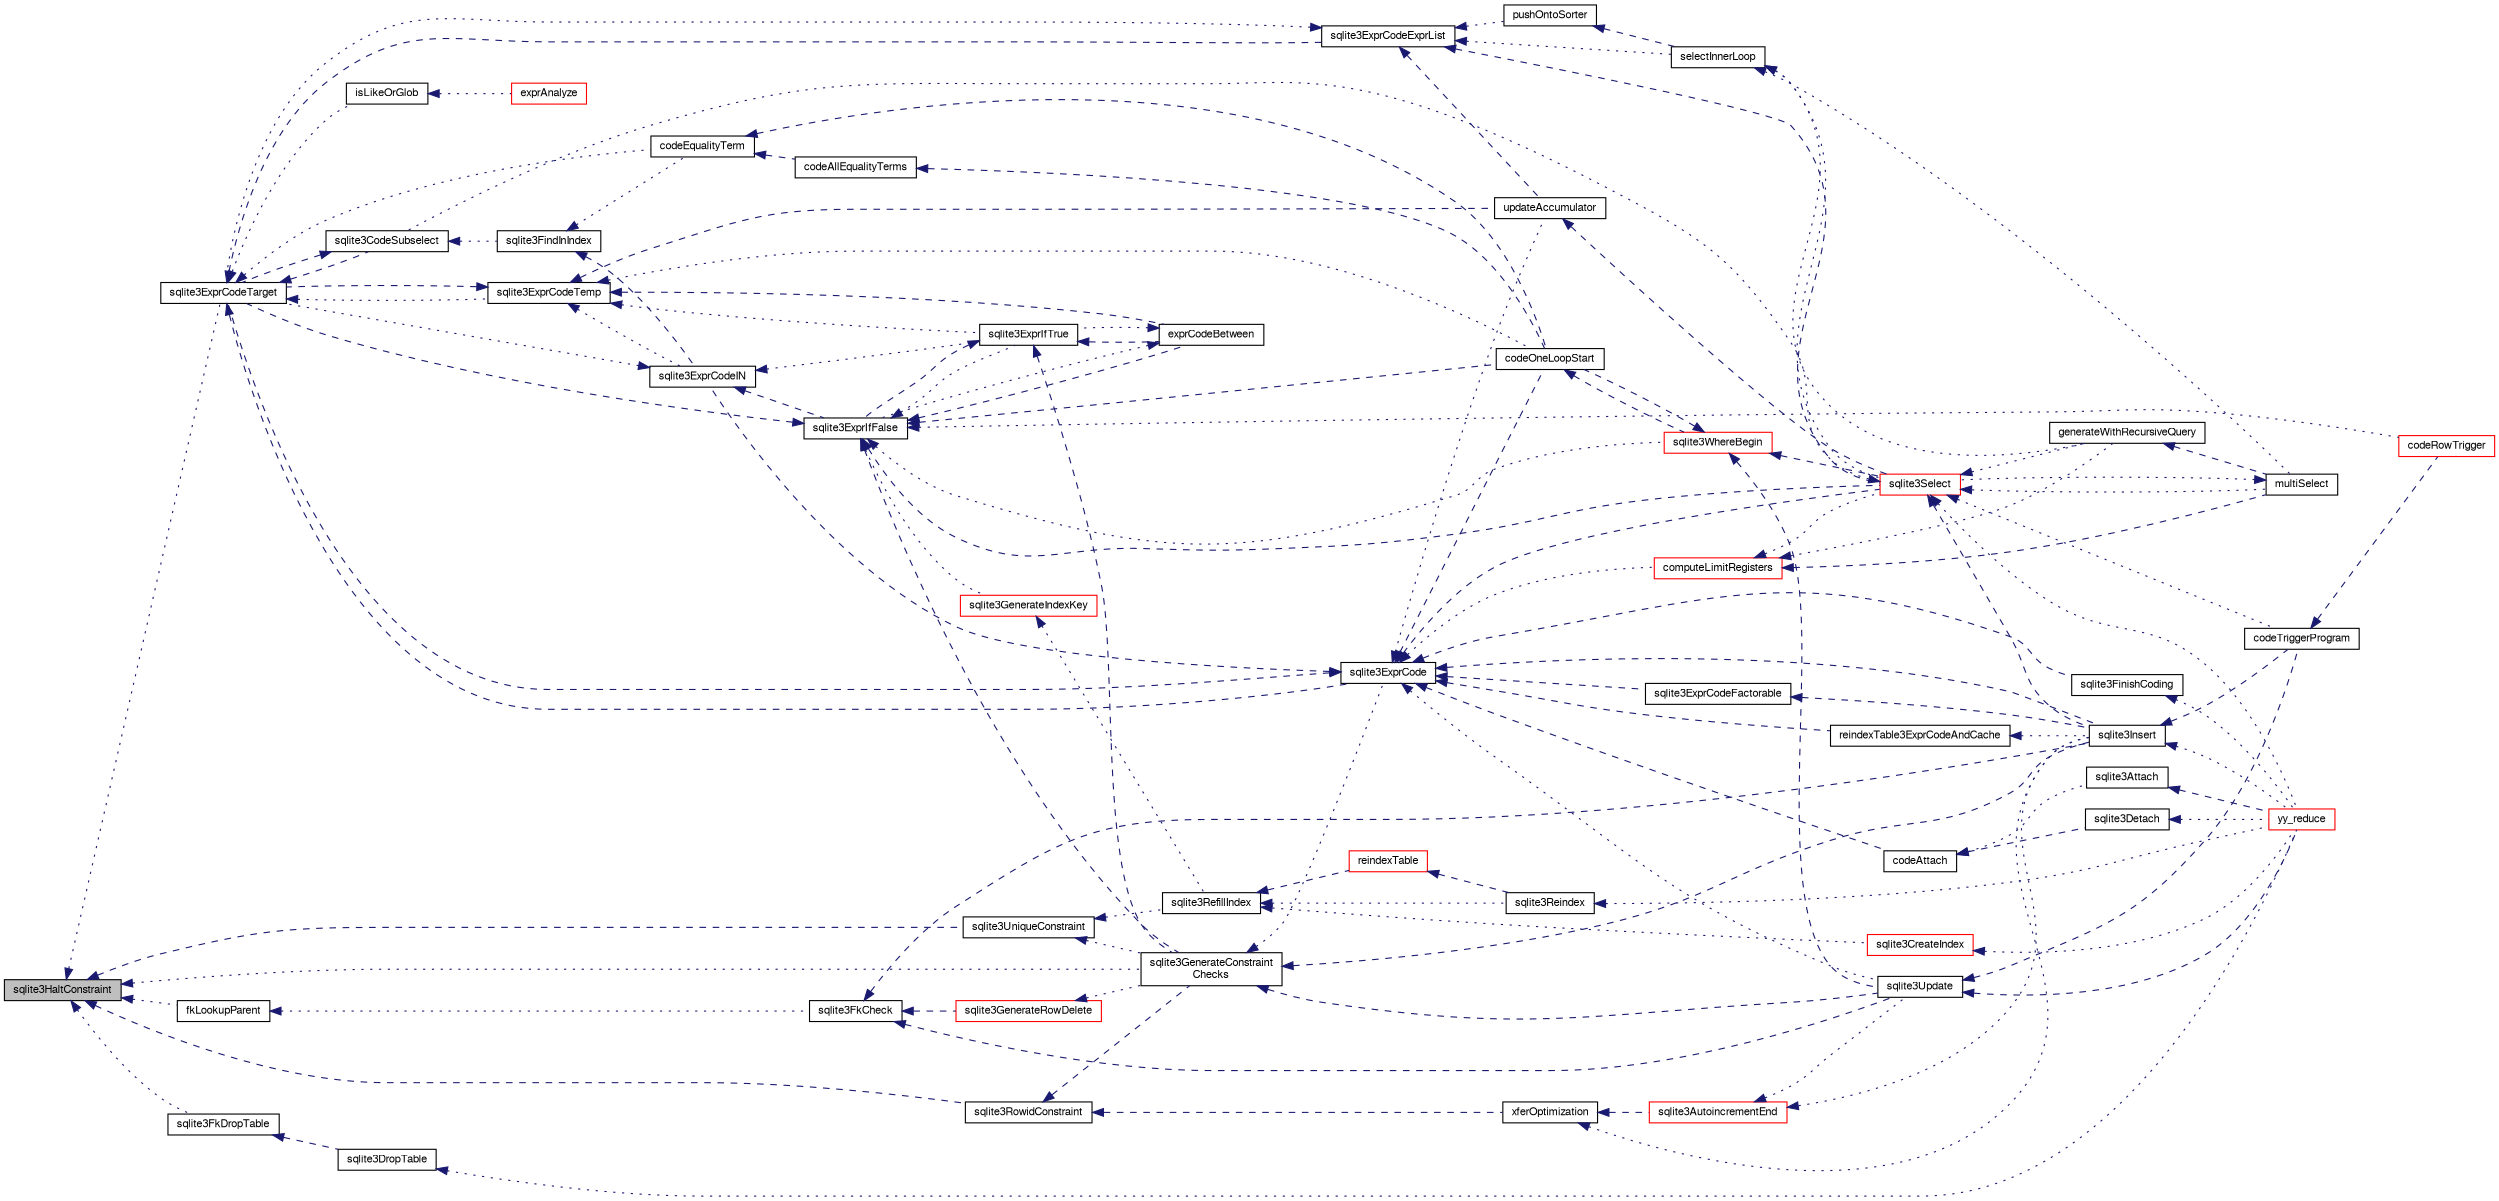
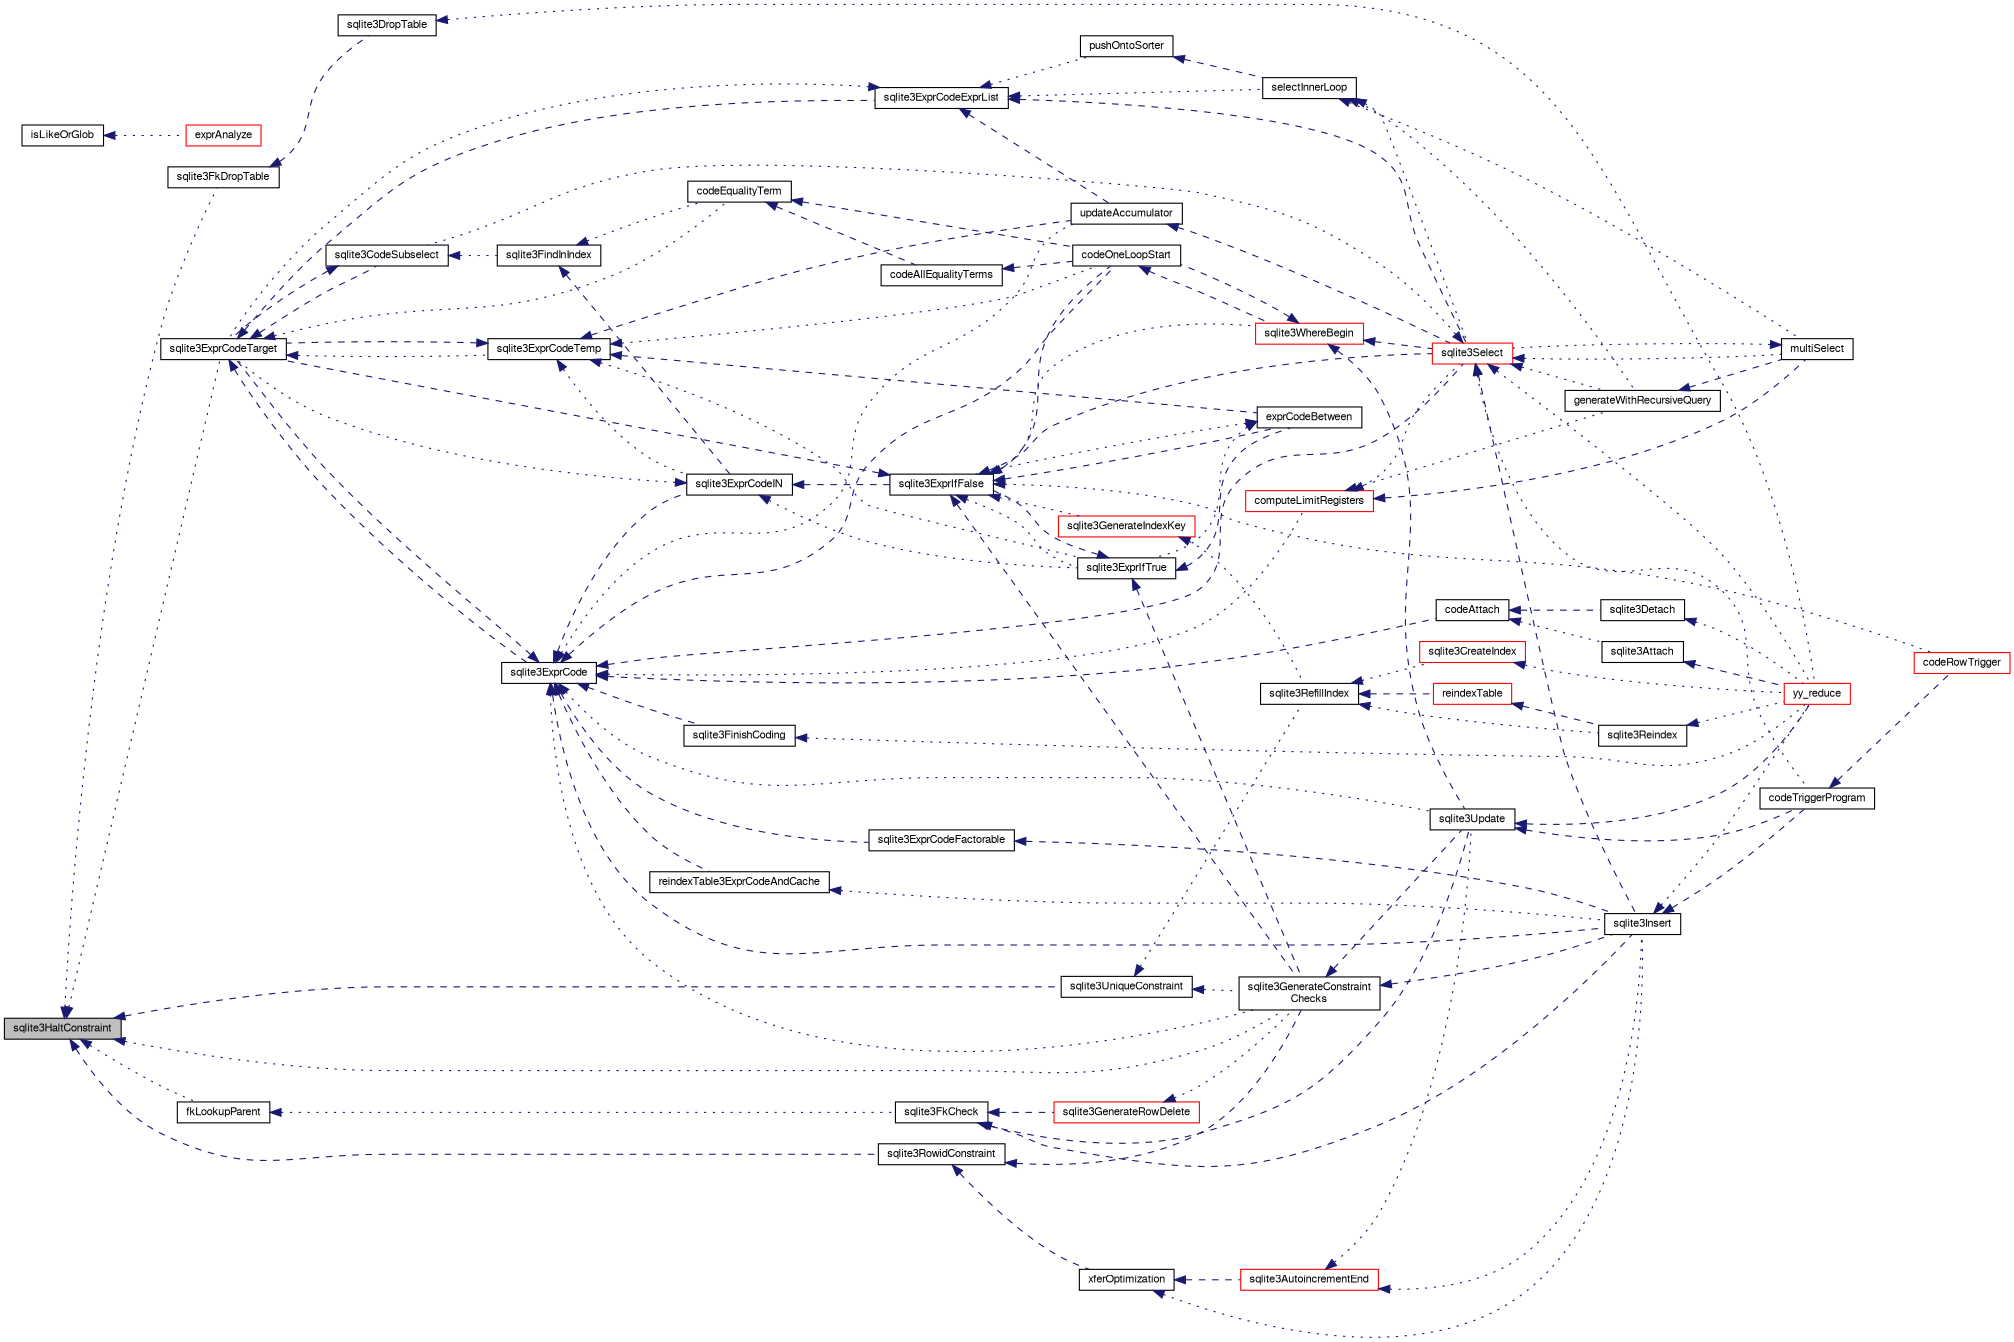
  digraph {
    rankdir=LR
    node [color=black fillcolor=white fontname=FreeSans fontsize=10 shape=record style=filled]
    edge [color=midnightblue dir=back fontname=FreeSans fontsize=10 labelfontname=FreeSans labelfontsize=10 style=dashed]
    n1 [fillcolor=grey75 fontcolor=black height=0.2 label=sqlite3HaltConstraint width=0.4]
    n2 [height=0.2 label=sqlite3ExprCodeTarget width=0.4]
    n3 [height=0.2 label="sqlite3GenerateConstraint\lChecks" width=0.4]
    n4 [height=0.2 label=sqlite3UniqueConstraint width=0.4]
    n5 [height=0.2 label=sqlite3RowidConstraint width=0.4]
    n6 [height=0.2 label=fkLookupParent width=0.4]
    n7 [height=0.2 label=sqlite3FkDropTable width=0.4]
    n8 [height=0.2 label=sqlite3CodeSubselect width=0.4]
    n9 [height=0.2 label=codeEqualityTerm width=0.4]
    n10 [height=0.2 label=sqlite3ExprCodeTemp width=0.4]
    n11 [height=0.2 label=sqlite3ExprCode width=0.4]
    n12 [height=0.2 label=sqlite3ExprCodeExprList width=0.4]
    n13 [height=0.2 label=isLikeOrGlob width=0.4]
    n14 [height=0.2 label=sqlite3Insert width=0.4]
    n15 [height=0.2 label=sqlite3Update width=0.4]
    n16 [height=0.2 label=sqlite3RefillIndex width=0.4]
    n17 [height=0.2 label=xferOptimization width=0.4]
    n18 [height=0.2 label=sqlite3FkCheck width=0.4]
    n19 [height=0.2 label=sqlite3DropTable width=0.4]
    n20 [height=0.2 label=sqlite3FindInIndex width=0.4]
    n21 [height=0.2 label=codeOneLoopStart width=0.4]
    n22 [height=0.2 label=codeAllEqualityTerms width=0.4]
    n23 [height=0.2 label=sqlite3ExprCodeIN width=0.4]
    n24 [height=0.2 label=sqlite3ExprIfTrue width=0.4]
    n25 [height=0.2 label=exprCodeBetween width=0.4]
    n26 [height=0.2 label=updateAccumulator width=0.4]
    n27 [color=red height=0.2 label=sqlite3Select width=0.4]
    n28 [height=0.2 label=sqlite3ExprCodeFactorable width=0.4]
    n29 [height=0.2 label=reindexTable3ExprCodeAndCache width=0.4]
    n30 [height=0.2 label=codeAttach width=0.4]
    n31 [height=0.2 label=sqlite3FinishCoding width=0.4]
    n32 [color=red height=0.2 label=computeLimitRegisters width=0.4]
    n33 [height=0.2 label=pushOntoSorter width=0.4]
    n34 [height=0.2 label=selectInnerLoop width=0.4]
    n35 [color=red height=0.2 label=exprAnalyze width=0.4]
    n36 [height=0.2 label=sqlite3ExprIfFalse width=0.4]
    n37 [color=red height=0.2 label=sqlite3GenerateIndexKey width=0.4]
    n38 [color=red height=0.2 label=codeRowTrigger width=0.4]
    n39 [color=red height=0.2 label=sqlite3WhereBegin width=0.4]
    n40 [color=red height=0.2 label=yy_reduce width=0.4]
    n41 [height=0.2 label=codeTriggerProgram width=0.4]
    n42 [height=0.2 label=generateWithRecursiveQuery width=0.4]
    n43 [height=0.2 label=multiSelect width=0.4]
    n44 [color=red height=0.2 label=sqlite3CreateIndex width=0.4]
    n45 [color=red height=0.2 label=reindexTable width=0.4]
    n46 [height=0.2 label=sqlite3Reindex width=0.4]
    n47 [height=0.2 label=sqlite3Detach width=0.4]
    n48 [height=0.2 label=sqlite3Attach width=0.4]
    n49 [color=red height=0.2 label=sqlite3AutoincrementEnd width=0.4]
    n50 [color=red height=0.2 label=sqlite3GenerateRowDelete width=0.4]
    n1 -> n2 [style=dotted]
    n1 -> n3 [style=dotted]
    n1 -> n4
    n1 -> n5
    n1 -> n6 [style=dotted]
    n1 -> n7 [style=dotted]
    n2 -> n8
    n2 -> n9 [style=dotted]
    n2 -> n10 [style=dotted]
    n2 -> n11
    n2 -> n12
-   n2 -> n13 [style=dotted]
    n3 -> n14
    n3 -> n15
    n4 -> n3 [style=dotted]
    n4 -> n16 [style=dotted]
    n5 -> n3
    n5 -> n17
    n6 -> n18 [style=dotted]
    n7 -> n19
    n8 -> n2
    n8 -> n20 [style=dotted]
    n9 -> n21
    n9 -> n22
    n10 -> n2
    n10 -> n21 [style=dotted]
    n10 -> n23 [style=dotted]
    n10 -> n24 [style=dotted]
    n10 -> n25
    n10 -> n26
    n11 -> n2
-   n3 -> n11 [style=dotted]
+   n11 -> n3 [style=dotted]
    n11 -> n14
    n11 -> n15 [style=dotted]
    n11 -> n21
    n11 -> n23
    n11 -> n26 [style=dotted]
    n11 -> n27
    n11 -> n28
    n11 -> n29
    n11 -> n30
    n11 -> n31
    n11 -> n32 [style=dotted]
    n12 -> n2 [style=dotted]
    n12 -> n26
    n12 -> n27
    n12 -> n33 [style=dotted]
    n12 -> n34 [style=dotted]
    n13 -> n35 [style=dotted]
    n14 -> n40 [style=dotted]
    n14 -> n41
    n15 -> n40
    n15 -> n41
    n16 -> n44 [style=dotted]
    n16 -> n45
    n16 -> n46 [style=dotted]
    n17 -> n14 [style=dotted]
    n17 -> n49
    n18 -> n14
    n18 -> n15
    n18 -> n50
    n19 -> n40 [style=dotted]
    n20 -> n9 [style=dotted]
    n20 -> n23
    n21 -> n39
    n22 -> n21
    n23 -> n2 [style=dotted]
    n23 -> n24 [style=dotted]
    n23 -> n36
    n24 -> n3
    n24 -> n25
    n24 -> n36
    n25 -> n24 [style=dotted]
    n25 -> n36 [style=dotted]
    n26 -> n27
    n27 -> n8 [style=dotted]
    n27 -> n14
    n27 -> n40 [style=dotted]
    n27 -> n41 [style=dotted]
    n27 -> n42 [style=dotted]
    n27 -> n43 [style=dotted]
    n28 -> n14
    n29 -> n14 [style=dotted]
    n30 -> n47
    n30 -> n48 [style=dotted]
    n31 -> n40 [style=dotted]
    n32 -> n27 [style=dotted]
    n32 -> n42 [style=dotted]
    n32 -> n43
    n33 -> n34
    n34 -> n27 [style=dotted]
    n34 -> n42 [style=dotted]
    n34 -> n43 [style=dotted]
    n36 -> n2
    n36 -> n3
    n36 -> n21
    n36 -> n24 [style=dotted]
    n36 -> n25
    n36 -> n27
    n36 -> n37 [style=dotted]
    n36 -> n38 [style=dotted]
    n36 -> n39 [style=dotted]
    n37 -> n16 [style=dotted]
    n39 -> n15
    n39 -> n21
    n39 -> n27
    n41 -> n38
    n42 -> n43
    n43 -> n27 [style=dotted]
    n44 -> n40 [style=dotted]
    n45 -> n46
    n46 -> n40 [style=dotted]
    n47 -> n40 [style=dotted]
    n48 -> n40
    n49 -> n14 [style=dotted]
    n49 -> n15 [style=dotted]
    n50 -> n3 [style=dotted]
  }
